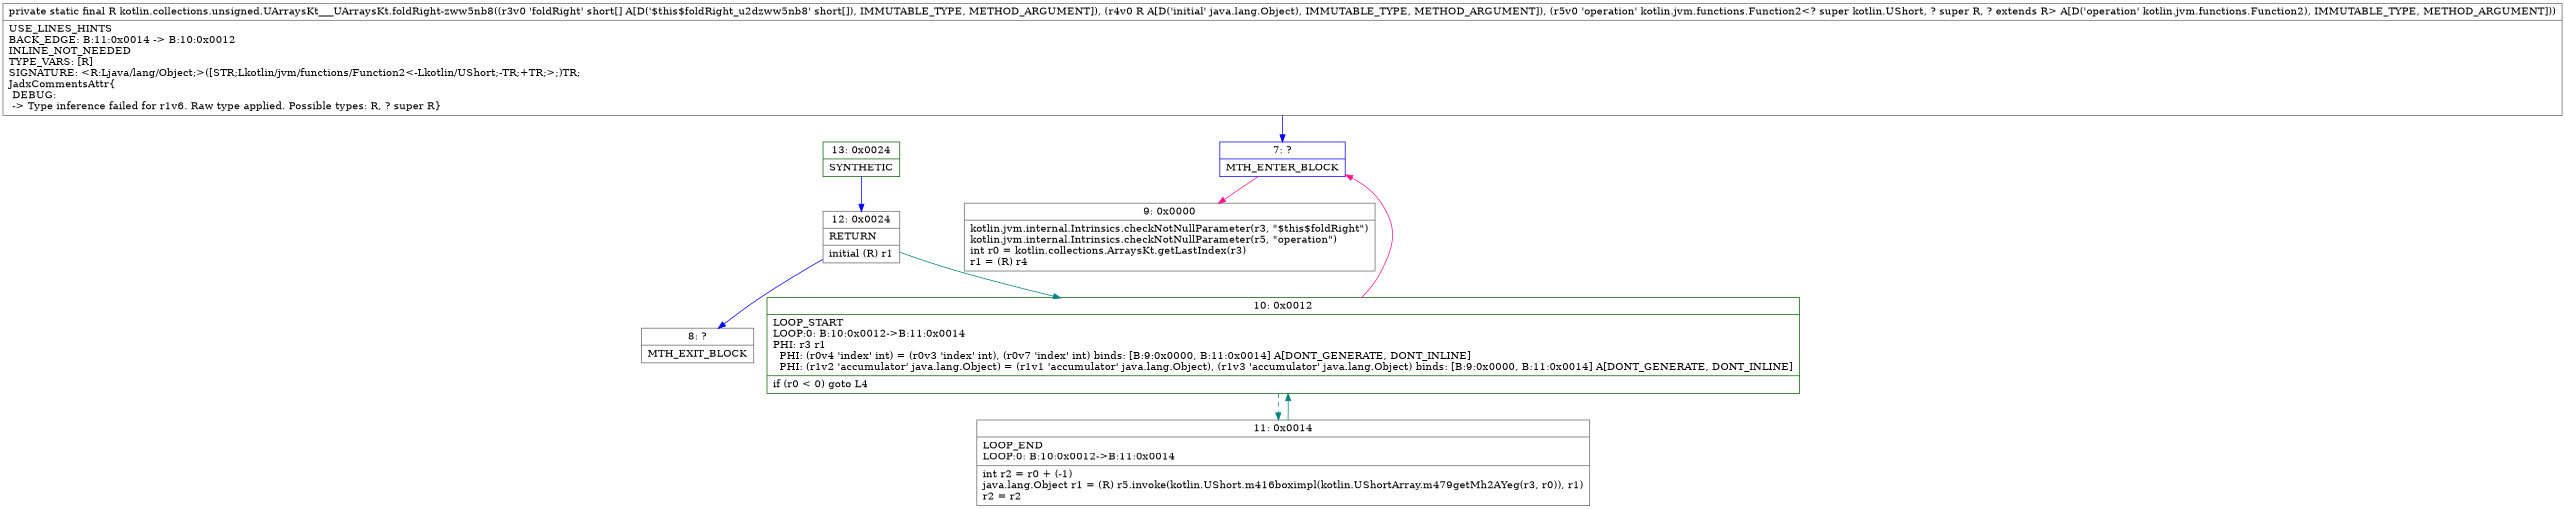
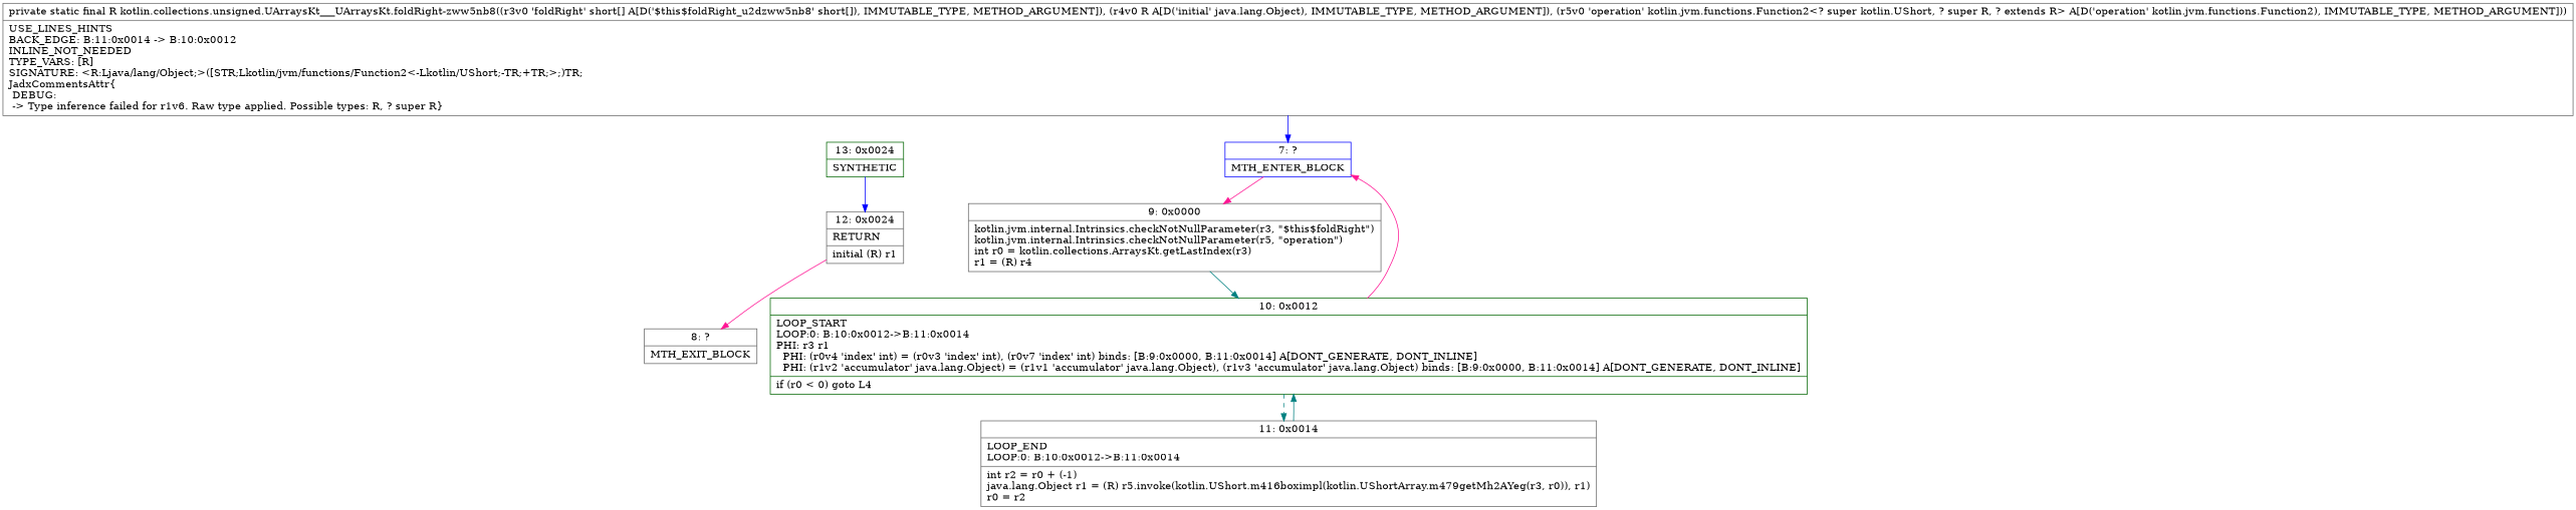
  digraph {
    node [color=gray40 shape=record]
    edge [color=deeppink]
    n1 [color=blue label="{7\:\ ?|MTH_ENTER_BLOCK\l}"]
    n2 [label="{9\:\ 0x0000|kotlin.jvm.internal.Intrinsics.checkNotNullParameter(r3, \"$this$foldRight\")\lkotlin.jvm.internal.Intrinsics.checkNotNullParameter(r5, \"operation\")\lint r0 = kotlin.collections.ArraysKt.getLastIndex(r3)\lr1 = (R) r4\l}"]
    n3 [color=darkgreen label="{10\:\ 0x0012|LOOP_START\lLOOP:0: B:10:0x0012\-\>B:11:0x0014\lPHI: r3 r1 \l  PHI: (r0v4 'index' int) = (r0v3 'index' int), (r0v7 'index' int) binds: [B:9:0x0000, B:11:0x0014] A[DONT_GENERATE, DONT_INLINE]\l  PHI: (r1v2 'accumulator' java.lang.Object) = (r1v1 'accumulator' java.lang.Object), (r1v3 'accumulator' java.lang.Object) binds: [B:9:0x0000, B:11:0x0014] A[DONT_GENERATE, DONT_INLINE]\l|if (r0 \< 0) goto L4\l}"]
-   n4 [label="{11\:\ 0x0014|LOOP_END\lLOOP:0: B:10:0x0012\-\>B:11:0x0014\l|int r2 = r0 + (\-1)\ljava.lang.Object r1 = (R) r5.invoke(kotlin.UShort.m416boximpl(kotlin.UShortArray.m479getMh2AYeg(r3, r0)), r1)\lr2 = r2\l}"]
+   n4 [label="{11\:\ 0x0014|LOOP_END\lLOOP:0: B:10:0x0012\-\>B:11:0x0014\l|int r2 = r0 + (\-1)\ljava.lang.Object r1 = (R) r5.invoke(kotlin.UShort.m416boximpl(kotlin.UShortArray.m479getMh2AYeg(r3, r0)), r1)\lr0 = r2\l}"]
    n5 [color=darkgreen label="{13\:\ 0x0024|SYNTHETIC\l}"]
    n6 [label="{12\:\ 0x0024|RETURN\l|initial (R) r1\l}"]
    n7 [label="{8\:\ ?|MTH_EXIT_BLOCK\l}"]
    n8 [label="{private static final R kotlin.collections.unsigned.UArraysKt___UArraysKt.foldRight\-zww5nb8((r3v0 'foldRight' short[] A[D('$this$foldRight_u2dzww5nb8' short[]), IMMUTABLE_TYPE, METHOD_ARGUMENT]), (r4v0 R A[D('initial' java.lang.Object), IMMUTABLE_TYPE, METHOD_ARGUMENT]), (r5v0 'operation' kotlin.jvm.functions.Function2\<? super kotlin.UShort, ? super R, ? extends R\> A[D('operation' kotlin.jvm.functions.Function2), IMMUTABLE_TYPE, METHOD_ARGUMENT]))  | USE_LINES_HINTS\lBACK_EDGE: B:11:0x0014 \-\> B:10:0x0012\lINLINE_NOT_NEEDED\lTYPE_VARS: [R]\lSIGNATURE: \<R:Ljava\/lang\/Object;\>([STR;Lkotlin\/jvm\/functions\/Function2\<\-Lkotlin\/UShort;\-TR;+TR;\>;)TR;\lJadxCommentsAttr\{\l DEBUG: \l \-\> Type inference failed for r1v6. Raw type applied. Possible types: R, ? super R\}\l}"]
    n1 -> n2
-   n6 -> n3 [color=teal]
+   n2 -> n3 [color=teal]
    n3 -> n1
    n3 -> n4 [color=teal style=dashed]
    n4 -> n3 [color=teal]
    n5 -> n6 [color=blue]
-   n6 -> n7 [color=blue]
+   n6 -> n7
    n8 -> n1 [color=blue]
  }
